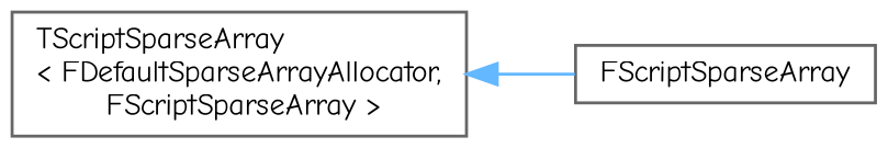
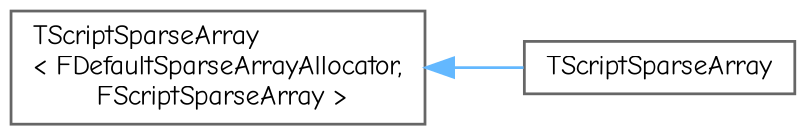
  digraph {
    rankdir=LR
    fontname="Comic Neue"
    node [color=grey40 fillcolor=white fontname="Comic Neue" fontsize=10 shape=box style=filled]
    n1 [height=0.2 label="TScriptSparseArray\l\< FDefaultSparseArrayAllocator,\l FScriptSparseArray \>" width=0.4]
-   n2 [height=0.2 label=FScriptSparseArray width=0.4]
+   n2 [height=0.2 label=TScriptSparseArray width=0.4]
    n1 -> n2 [color=steelblue1 dir=back fontname="Comic Neue" fontsize=10 labelfontname=Helvetica labelfontsize=10 style=solid]
  }
